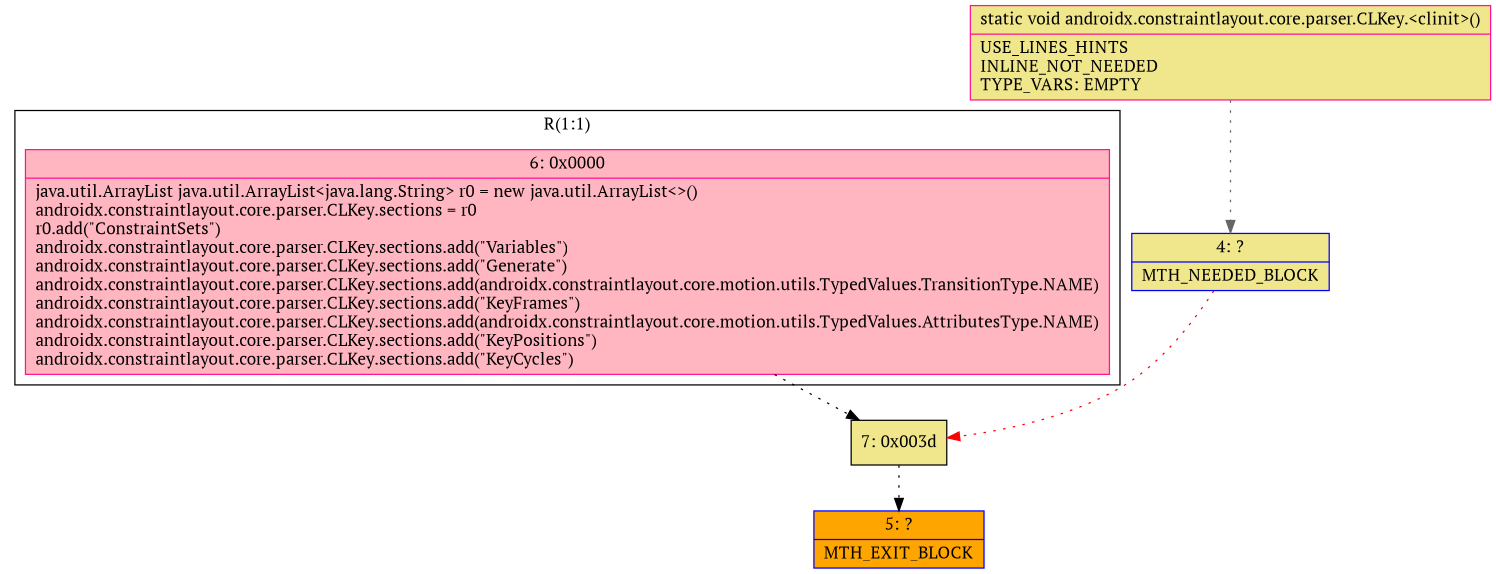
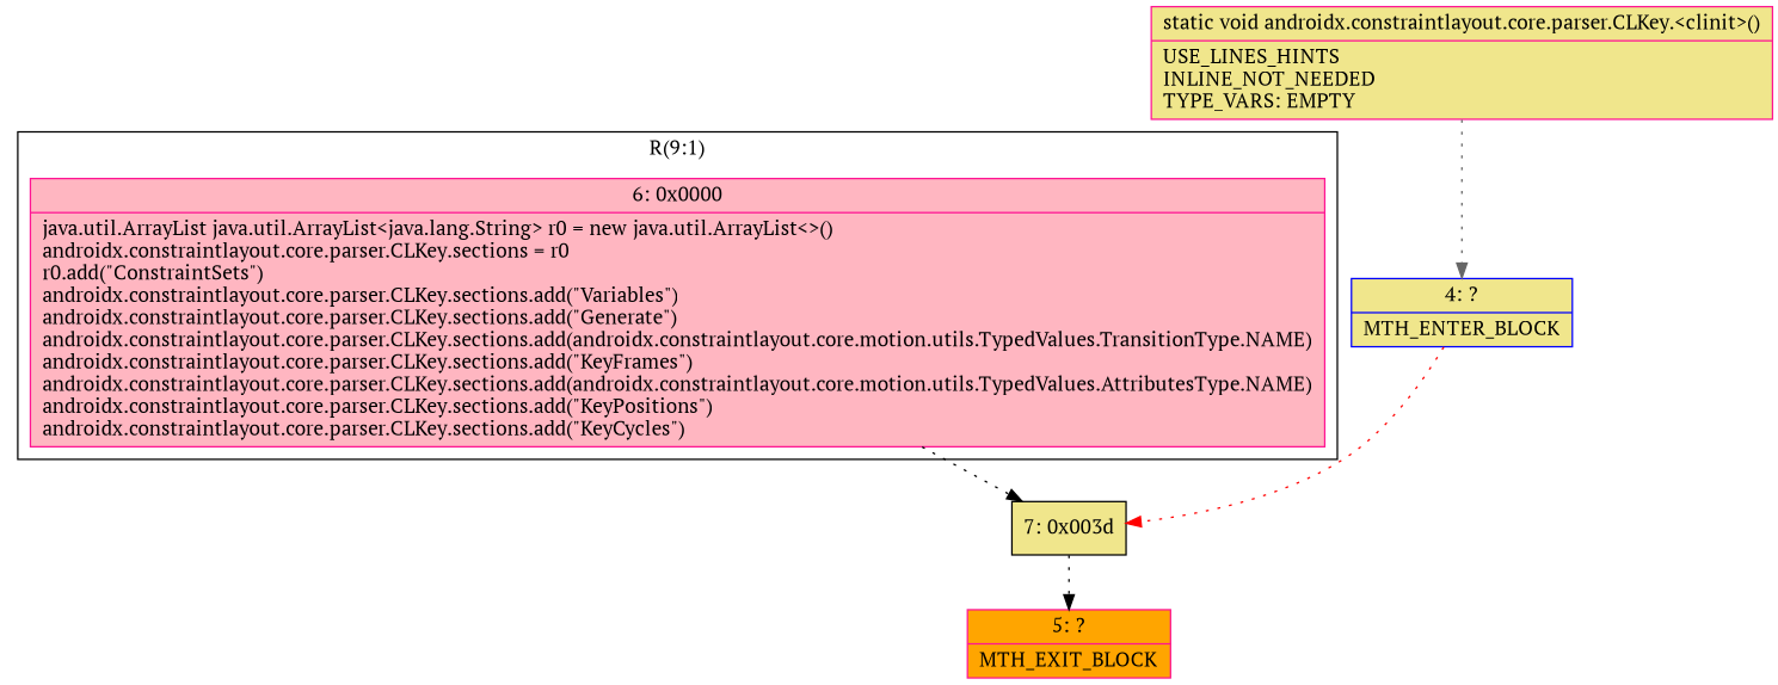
  digraph {
    fontname="PT Serif"
    node [color=deeppink fillcolor=khaki fontname="PT Serif" shape=record style=filled]
    edge [color=black fontname="PT Serif" style=dotted]
    n1 [fillcolor=lightpink label="{6\:\ 0x0000|java.util.ArrayList java.util.ArrayList\<java.lang.String\> r0 = new java.util.ArrayList\<\>()\landroidx.constraintlayout.core.parser.CLKey.sections = r0\lr0.add(\"ConstraintSets\")\landroidx.constraintlayout.core.parser.CLKey.sections.add(\"Variables\")\landroidx.constraintlayout.core.parser.CLKey.sections.add(\"Generate\")\landroidx.constraintlayout.core.parser.CLKey.sections.add(androidx.constraintlayout.core.motion.utils.TypedValues.TransitionType.NAME)\landroidx.constraintlayout.core.parser.CLKey.sections.add(\"KeyFrames\")\landroidx.constraintlayout.core.parser.CLKey.sections.add(androidx.constraintlayout.core.motion.utils.TypedValues.AttributesType.NAME)\landroidx.constraintlayout.core.parser.CLKey.sections.add(\"KeyPositions\")\landroidx.constraintlayout.core.parser.CLKey.sections.add(\"KeyCycles\")\l}"]
    n2 [color=black label="{7\:\ 0x003d}"]
-   n3 [color=blue fillcolor=orange label="{5\:\ ?|MTH_EXIT_BLOCK\l}"]
-   n4 [color=blue label="{4\:\ ?|MTH_NEEDED_BLOCK\l}"]
+   n3 [fillcolor=orange label="{5\:\ ?|MTH_EXIT_BLOCK\l}"]
+   n4 [color=blue label="{4\:\ ?|MTH_ENTER_BLOCK\l}"]
    n5 [label="{static void androidx.constraintlayout.core.parser.CLKey.\<clinit\>()  | USE_LINES_HINTS\lINLINE_NOT_NEEDED\lTYPE_VARS: EMPTY\l}"]
    subgraph cluster_1 {
-     label="R(1:1)"
+     label="R(9:1)"
      n1
    }
    n1 -> n2
    n2 -> n3
    n4 -> n2 [color=red]
    n5 -> n4 [color=gray40]
  }
